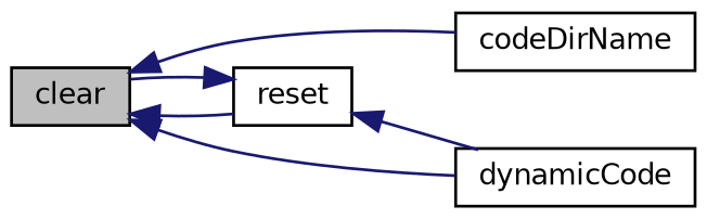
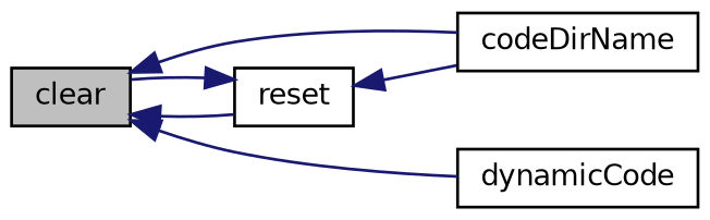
  digraph {
    rankdir=LR
    node [color=black fontname=Helvetica fontsize=10 shape=record]
    edge [color=midnightblue dir=back fontname=Helvetica fontsize=10 labelfontname=Helvetica labelfontsize=10 style=solid]
    n1 [fillcolor=grey75 fontcolor=black height=0.2 label=clear style=filled width=0.4]
    n2 [height=0.2 label=codeDirName width=0.4]
    n3 [height=0.2 label=dynamicCode width=0.4]
    n4 [height=0.2 label=reset width=0.4]
    n1 -> n2
    n1 -> n3
    n1 -> n4
    n4 -> n1
-   n4 -> n3
+   n4 -> n2
  }
